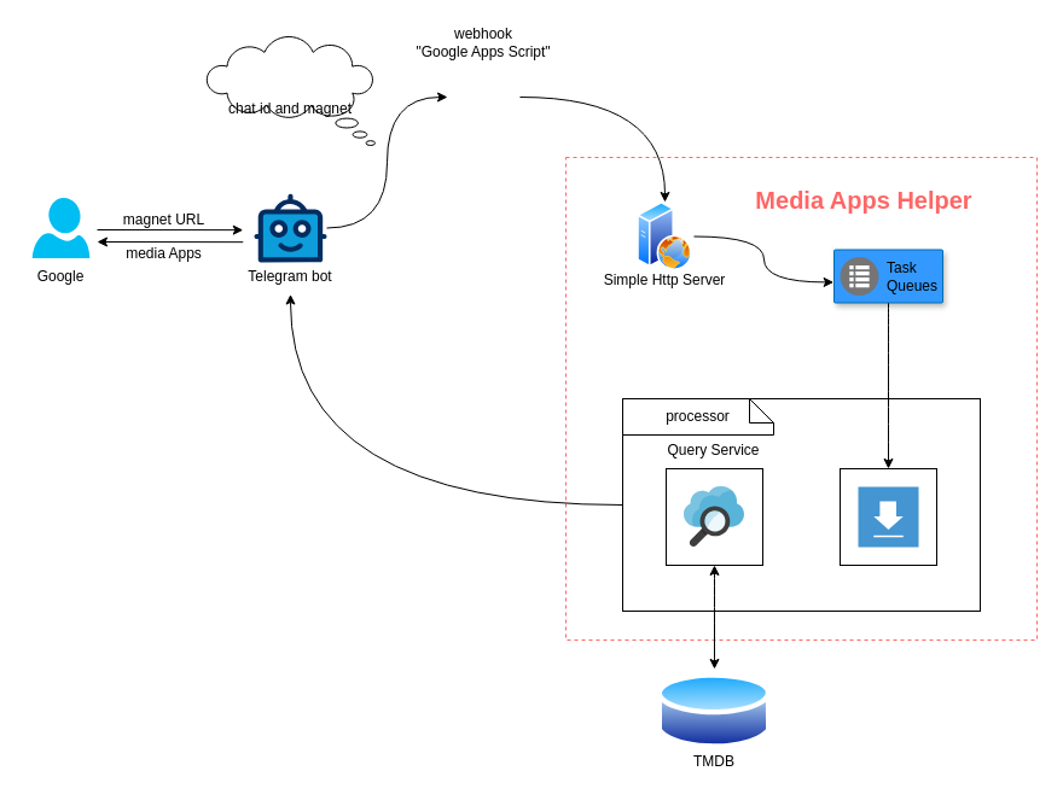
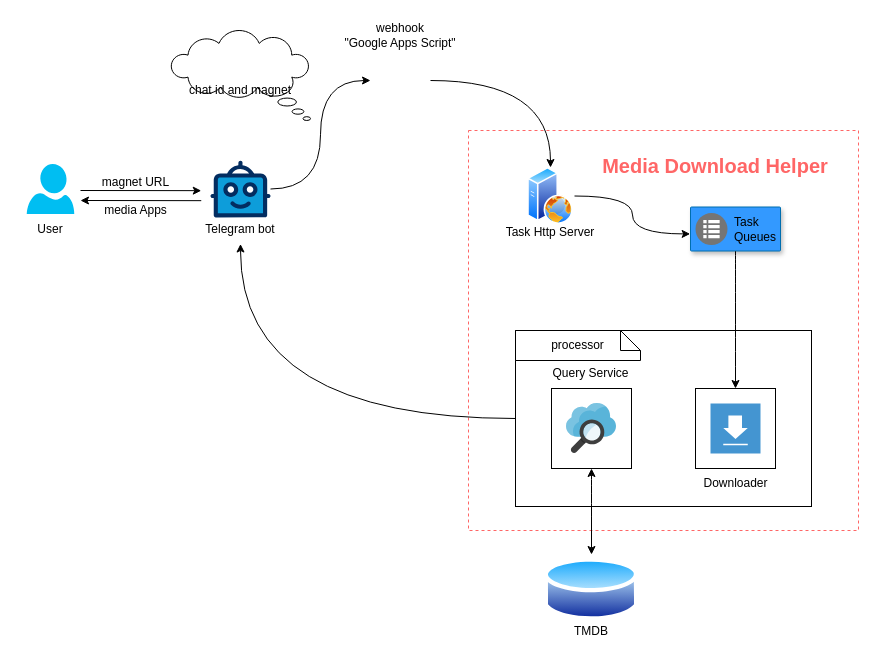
  <mxCell id="0" />
  <mxCell id="1" parent="0" />
  <mxCell id="2" value="" style="rounded=0;whiteSpace=wrap;html=1;dashed=1;strokeColor=#FF6666;" parent="1" vertex="1"><mxGeometry x="468" y="130" width="390" height="400" as="geometry" /></mxCell>
  <mxCell id="3" style="edgeStyle=orthogonalEdgeStyle;rounded=0;orthogonalLoop=1;jettySize=auto;html=1;entryX=0;entryY=0.5;entryDx=0;entryDy=0;curved=1;" parent="1" source="4" target="12" edge="1"><mxGeometry relative="1" as="geometry" /></mxCell>
  <mxCell id="4" value="" style="verticalLabelPosition=bottom;aspect=fixed;html=1;shape=mxgraph.salesforce.bots;" parent="1" vertex="1"><mxGeometry x="210" y="160" width="60" height="57" as="geometry" /></mxCell>
  <mxCell id="5" value="" style="strokeColor=#006EAF;shadow=1;strokeWidth=1;rounded=1;absoluteArcSize=1;arcSize=2;fillColor=#3399FF;fontColor=#ffffff;" parent="1" vertex="1"><mxGeometry x="690" y="206.5" width="90" height="44" as="geometry" /></mxCell>
  <mxCell id="6" value="Task&#10;Queues" style="sketch=0;dashed=0;connectable=0;html=1;fillColor=#757575;strokeColor=none;shape=mxgraph.gcp2.task_queues;part=1;labelPosition=right;verticalLabelPosition=middle;align=left;verticalAlign=middle;spacingLeft=5;fontSize=12;" parent="5" vertex="1"><mxGeometry y="0.5" width="32" height="32" relative="1" as="geometry"><mxPoint x="5" y="-16" as="offset" /></mxGeometry></mxCell>
  <mxCell id="7" style="edgeStyle=orthogonalEdgeStyle;rounded=0;orthogonalLoop=1;jettySize=auto;html=1;curved=1;entryX=-0.004;entryY=0.612;entryDx=0;entryDy=0;entryPerimeter=0;" parent="1" source="9" target="5" edge="1"><mxGeometry relative="1" as="geometry"><mxPoint x="690" y="195.5" as="targetPoint" /></mxGeometry></mxCell>
  <mxCell id="8" value="" style="rounded=0;whiteSpace=wrap;html=1;fillColor=default;" parent="1" vertex="1"><mxGeometry x="515" y="330" width="296" height="176" as="geometry" /></mxCell>
  <mxCell id="9" value="" style="sketch=0;pointerEvents=1;shadow=0;dashed=0;html=1;strokeColor=none;fillColor=#505050;labelPosition=center;verticalLabelPosition=bottom;verticalAlign=top;outlineConnect=0;align=center;shape=image;labelBackgroundColor=default;aspect=fixed;perimeter=ellipsePerimeter;spacingTop=3;image=img/lib/active_directory/web_server.svg;" parent="1" vertex="1"><mxGeometry x="526" y="167" width="48" height="57" as="geometry" /></mxCell>
  <mxCell id="10" value="" style="image;aspect=fixed;perimeter=ellipsePerimeter;html=1;align=center;shadow=0;dashed=0;spacingTop=3;image=img/lib/active_directory/database.svg;" parent="1" vertex="1"><mxGeometry x="543.7" y="554" width="94.59" height="70" as="geometry" /></mxCell>
  <mxCell id="11" style="edgeStyle=orthogonalEdgeStyle;rounded=0;orthogonalLoop=1;jettySize=auto;html=1;exitX=1;exitY=0.5;exitDx=0;exitDy=0;curved=1;" parent="1" source="12" target="9" edge="1"><mxGeometry relative="1" as="geometry" /></mxCell>
  <mxCell id="12" value="" style="shape=image;html=1;verticalAlign=top;verticalLabelPosition=bottom;labelBackgroundColor=#ffffff;imageAspect=0;aspect=fixed;image=https://cdn2.iconfinder.com/data/icons/kids/128x128/apps/hook.png" parent="1" vertex="1"><mxGeometry x="370" y="50" width="60" height="60" as="geometry" /></mxCell>
  <mxCell id="13" value="" style="whiteSpace=wrap;html=1;aspect=fixed;" parent="1" vertex="1"><mxGeometry x="695" y="388" width="80" height="80" as="geometry" /></mxCell>
  <mxCell id="14" value="" style="shape=mxgraph.veeam.2d.download;html=1;verticalAlign=top;verticalLabelPosition=bottom;labelBackgroundColor=#ffffff;imageAspect=0;aspect=fixed;image=https://cdn1.iconfinder.com/data/icons/material-core/19/file-download-128.png;shadow=0;dashed=0;strokeColor=none;fillColor=#4495D1;labelPosition=center;outlineConnect=0;" parent="1" vertex="1"><mxGeometry x="710" y="403" width="50" height="50" as="geometry" /></mxCell>
  <mxCell id="15" style="edgeStyle=orthogonalEdgeStyle;rounded=0;orthogonalLoop=1;jettySize=auto;html=1;entryX=0.5;entryY=0;entryDx=0;entryDy=0;exitX=0.5;exitY=1;exitDx=0;exitDy=0;startArrow=classic;startFill=1;curved=1;" parent="1" source="16" target="10" edge="1"><mxGeometry relative="1" as="geometry"><mxPoint x="571" y="468" as="sourcePoint" /></mxGeometry></mxCell>
  <mxCell id="16" value="" style="whiteSpace=wrap;html=1;aspect=fixed;" parent="1" vertex="1"><mxGeometry x="551" y="388" width="80" height="80" as="geometry" /></mxCell>
  <mxCell id="17" value="" style="image;sketch=0;aspect=fixed;html=1;points=[];align=center;fontSize=12;image=img/lib/mscae/Search.svg;" parent="1" vertex="1"><mxGeometry x="566" y="403" width="50" height="50" as="geometry" /></mxCell>
  <mxCell id="18" style="edgeStyle=orthogonalEdgeStyle;rounded=0;orthogonalLoop=1;jettySize=auto;html=1;curved=1;entryX=0.5;entryY=1;entryDx=0;entryDy=0;" parent="1" source="8" target="21" edge="1"><mxGeometry relative="1" as="geometry"><mxPoint x="250" y="260" as="targetPoint" /></mxGeometry></mxCell>
  <mxCell id="19" style="edgeStyle=orthogonalEdgeStyle;rounded=0;orthogonalLoop=1;jettySize=auto;html=1;exitX=0.5;exitY=1;exitDx=0;exitDy=0;entryX=0.5;entryY=0;entryDx=0;entryDy=0;curved=1;" parent="1" source="5" target="13" edge="1"><mxGeometry relative="1" as="geometry" /></mxCell>
  <mxCell id="20" value="webhook&lt;br&gt;&quot;Google Apps Script&quot;" style="text;html=1;align=center;verticalAlign=middle;whiteSpace=wrap;rounded=0;" parent="1" vertex="1"><mxGeometry x="335" y="20" width="130" height="30" as="geometry" /></mxCell>
  <mxCell id="21" value="Telegram bot" style="text;html=1;align=center;verticalAlign=middle;whiteSpace=wrap;rounded=0;" parent="1" vertex="1"><mxGeometry x="200" y="213.5" width="80" height="30" as="geometry" /></mxCell>
- <mxCell id="22" value="Simple Http Server" style="text;html=1;align=center;verticalAlign=middle;whiteSpace=wrap;rounded=0;" parent="1" vertex="1"><mxGeometry x="490" y="217" width="120" height="30" as="geometry" /></mxCell>
+ <mxCell id="22" value="Task Http Server" style="text;html=1;align=center;verticalAlign=middle;whiteSpace=wrap;rounded=0;" parent="1" vertex="1"><mxGeometry x="490" y="217" width="120" height="30" as="geometry" /></mxCell>
  <mxCell id="23" value="" style="endArrow=classic;startArrow=none;html=1;rounded=0;startFill=0;" parent="1" edge="1"><mxGeometry width="50" height="50" relative="1" as="geometry"><mxPoint x="80" y="190" as="sourcePoint" /><mxPoint x="200.75" y="190.16" as="targetPoint" /></mxGeometry></mxCell>
  <mxCell id="24" value="" style="endArrow=none;startArrow=classic;html=1;rounded=0;startFill=1;endFill=0;" parent="1" edge="1"><mxGeometry width="50" height="50" relative="1" as="geometry"><mxPoint x="80" y="200" as="sourcePoint" /><mxPoint x="200.75" y="200.16" as="targetPoint" /></mxGeometry></mxCell>
  <mxCell id="25" value="magnet URL" style="text;html=1;align=center;verticalAlign=middle;whiteSpace=wrap;rounded=0;" parent="1" vertex="1"><mxGeometry x="90" y="167" width="91" height="30" as="geometry" /></mxCell>
  <mxCell id="26" value="" style="group" parent="1" vertex="1" connectable="0"><mxGeometry x="20" y="163.5" width="60" height="80" as="geometry" /></mxCell>
  <mxCell id="27" value="" style="verticalLabelPosition=bottom;html=1;verticalAlign=top;align=center;strokeColor=none;fillColor=#00BEF2;shape=mxgraph.azure.user;" parent="26" vertex="1"><mxGeometry x="6.25" width="47.5" height="50" as="geometry" /></mxCell>
- <mxCell id="28" value="Google" style="text;html=1;align=center;verticalAlign=middle;whiteSpace=wrap;rounded=0;" parent="26" vertex="1"><mxGeometry y="50" width="60" height="30" as="geometry" /></mxCell>
+ <mxCell id="28" value="User" style="text;html=1;align=center;verticalAlign=middle;whiteSpace=wrap;rounded=0;" parent="26" vertex="1"><mxGeometry y="50" width="60" height="30" as="geometry" /></mxCell>
  <mxCell id="29" value="media Apps" style="text;html=1;align=center;verticalAlign=middle;whiteSpace=wrap;rounded=0;" parent="1" vertex="1"><mxGeometry x="90" y="195" width="91" height="30" as="geometry" /></mxCell>
+ <mxCell id="30" value="Downloader" style="text;html=1;align=center;verticalAlign=middle;whiteSpace=wrap;rounded=0;" parent="1" vertex="1"><mxGeometry x="697.5" y="468" width="75" height="30" as="geometry" /></mxCell>
  <mxCell id="31" value="TMDB" style="text;html=1;align=center;verticalAlign=middle;whiteSpace=wrap;rounded=0;" parent="1" vertex="1"><mxGeometry x="561" y="616" width="60" height="30" as="geometry" /></mxCell>
  <mxCell id="32" value="Query Service" style="text;html=1;align=center;verticalAlign=middle;whiteSpace=wrap;rounded=0;" parent="1" vertex="1"><mxGeometry x="551.49" y="358" width="79" height="30" as="geometry" /></mxCell>
  <mxCell id="33" value="" style="whiteSpace=wrap;html=1;shape=mxgraph.basic.cloud_callout;flipH=1;" parent="1" vertex="1"><mxGeometry x="170" y="30" width="140" height="90" as="geometry" /></mxCell>
  <mxCell id="34" value="chat id and magnet" style="text;html=1;align=center;verticalAlign=middle;whiteSpace=wrap;rounded=0;" parent="1" vertex="1"><mxGeometry x="173" y="75" width="134" height="30" as="geometry" /></mxCell>
  <mxCell id="35" value="processor" style="shape=note;size=20;whiteSpace=wrap;html=1;" parent="1" vertex="1"><mxGeometry x="515" y="330" width="125" height="30" as="geometry" /></mxCell>
- <mxCell id="36" value="Media Apps Helper" style="text;html=1;align=center;verticalAlign=middle;whiteSpace=wrap;rounded=0;fontStyle=1;fontSize=20;fillColor=none;fontColor=#FF6666;strokeColor=none;labelBorderColor=none;" parent="1" vertex="1"><mxGeometry x="590" y="150" width="250" height="30" as="geometry" /></mxCell>
+ <mxCell id="36" value="Media Download Helper" style="text;html=1;align=center;verticalAlign=middle;whiteSpace=wrap;rounded=0;fontStyle=1;fontSize=20;fillColor=none;fontColor=#FF6666;strokeColor=none;labelBorderColor=none;" parent="1" vertex="1"><mxGeometry x="590" y="150" width="250" height="30" as="geometry" /></mxCell>
